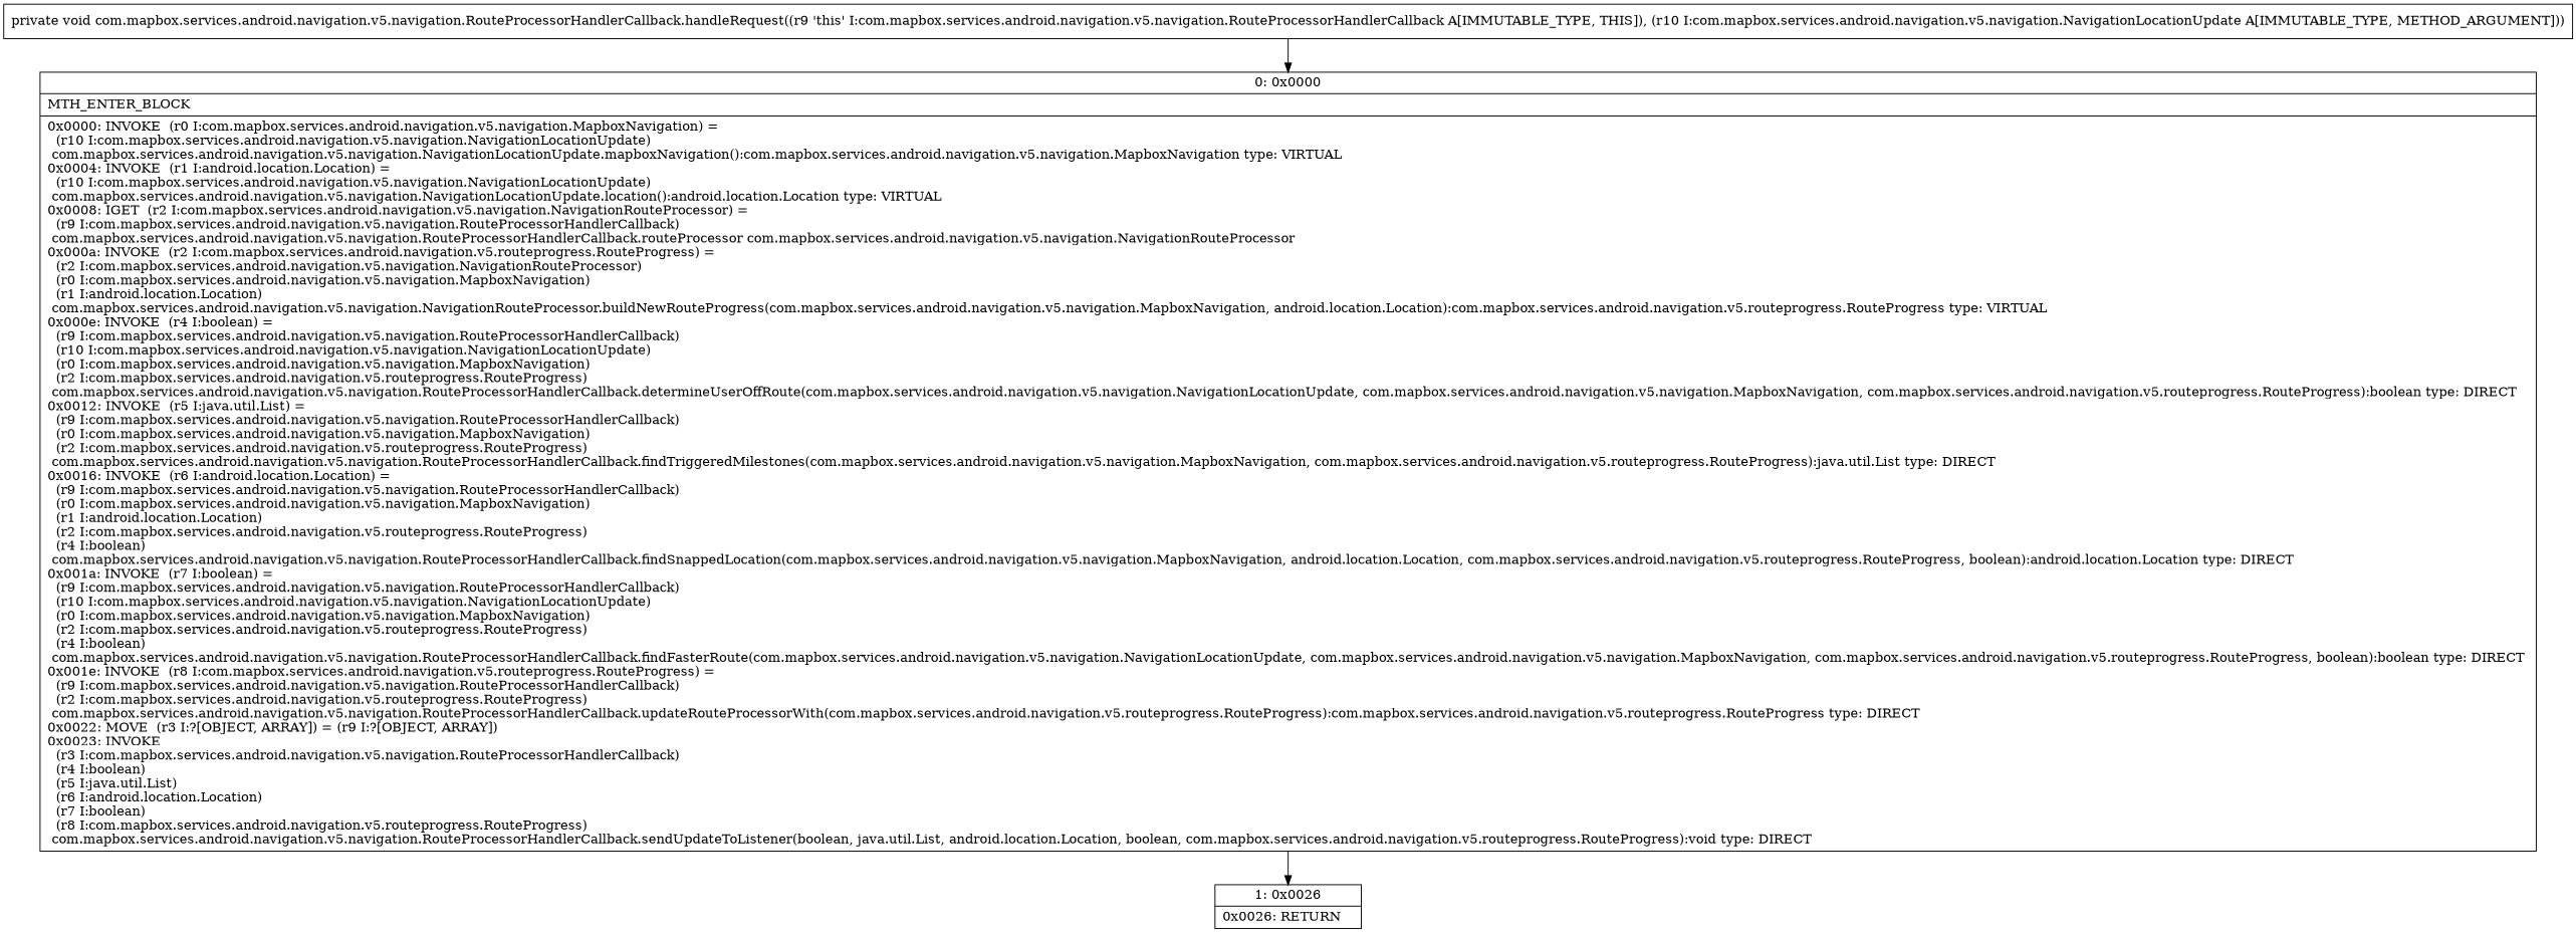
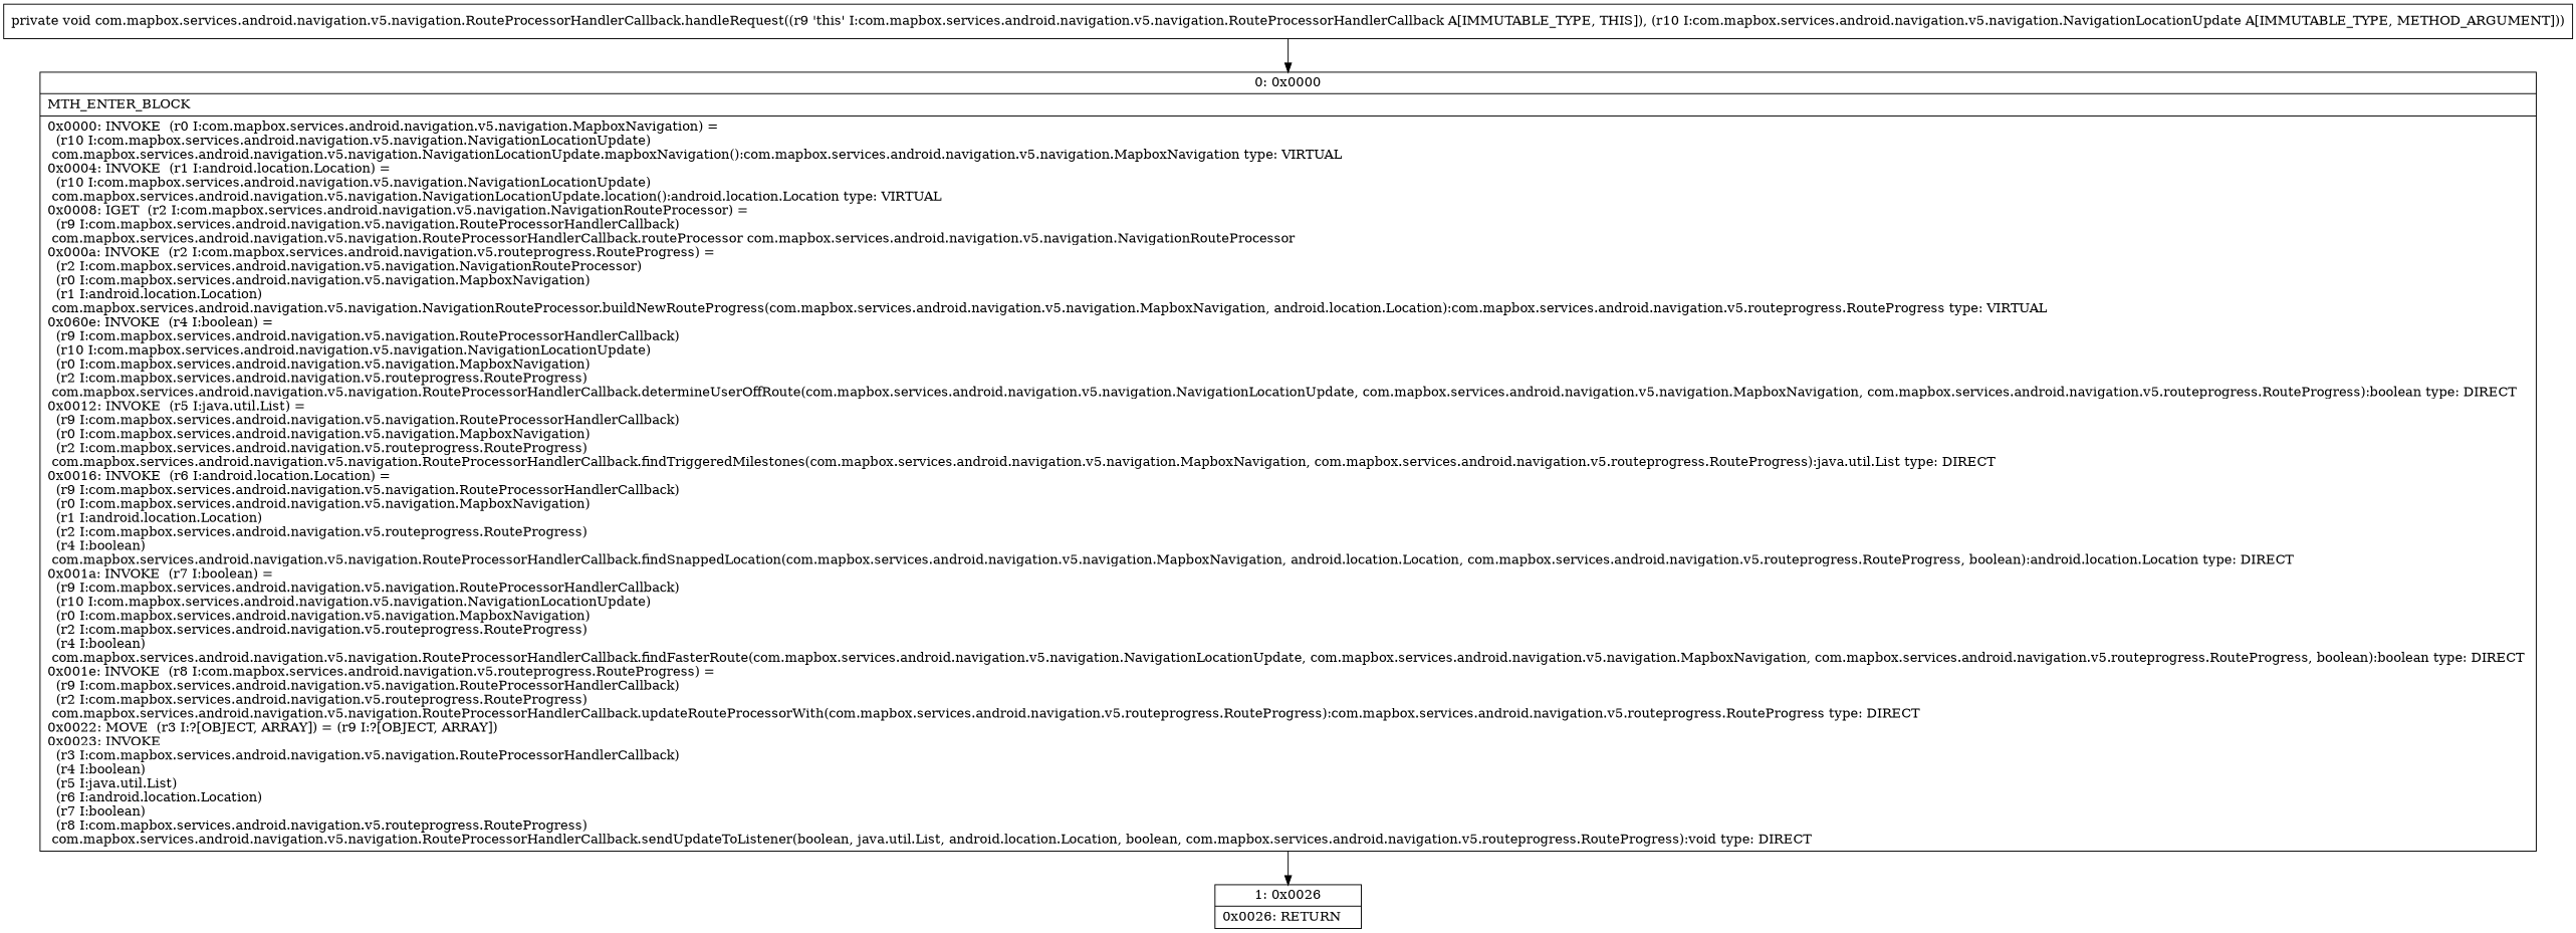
  digraph {
    node [shape=record]
-   n1 [label="{0\:\ 0x0000|MTH_ENTER_BLOCK\l|0x0000: INVOKE  (r0 I:com.mapbox.services.android.navigation.v5.navigation.MapboxNavigation) = \l  (r10 I:com.mapbox.services.android.navigation.v5.navigation.NavigationLocationUpdate)\l com.mapbox.services.android.navigation.v5.navigation.NavigationLocationUpdate.mapboxNavigation():com.mapbox.services.android.navigation.v5.navigation.MapboxNavigation type: VIRTUAL \l0x0004: INVOKE  (r1 I:android.location.Location) = \l  (r10 I:com.mapbox.services.android.navigation.v5.navigation.NavigationLocationUpdate)\l com.mapbox.services.android.navigation.v5.navigation.NavigationLocationUpdate.location():android.location.Location type: VIRTUAL \l0x0008: IGET  (r2 I:com.mapbox.services.android.navigation.v5.navigation.NavigationRouteProcessor) = \l  (r9 I:com.mapbox.services.android.navigation.v5.navigation.RouteProcessorHandlerCallback)\l com.mapbox.services.android.navigation.v5.navigation.RouteProcessorHandlerCallback.routeProcessor com.mapbox.services.android.navigation.v5.navigation.NavigationRouteProcessor \l0x000a: INVOKE  (r2 I:com.mapbox.services.android.navigation.v5.routeprogress.RouteProgress) = \l  (r2 I:com.mapbox.services.android.navigation.v5.navigation.NavigationRouteProcessor)\l  (r0 I:com.mapbox.services.android.navigation.v5.navigation.MapboxNavigation)\l  (r1 I:android.location.Location)\l com.mapbox.services.android.navigation.v5.navigation.NavigationRouteProcessor.buildNewRouteProgress(com.mapbox.services.android.navigation.v5.navigation.MapboxNavigation, android.location.Location):com.mapbox.services.android.navigation.v5.routeprogress.RouteProgress type: VIRTUAL \l0x000e: INVOKE  (r4 I:boolean) = \l  (r9 I:com.mapbox.services.android.navigation.v5.navigation.RouteProcessorHandlerCallback)\l  (r10 I:com.mapbox.services.android.navigation.v5.navigation.NavigationLocationUpdate)\l  (r0 I:com.mapbox.services.android.navigation.v5.navigation.MapboxNavigation)\l  (r2 I:com.mapbox.services.android.navigation.v5.routeprogress.RouteProgress)\l com.mapbox.services.android.navigation.v5.navigation.RouteProcessorHandlerCallback.determineUserOffRoute(com.mapbox.services.android.navigation.v5.navigation.NavigationLocationUpdate, com.mapbox.services.android.navigation.v5.navigation.MapboxNavigation, com.mapbox.services.android.navigation.v5.routeprogress.RouteProgress):boolean type: DIRECT \l0x0012: INVOKE  (r5 I:java.util.List) = \l  (r9 I:com.mapbox.services.android.navigation.v5.navigation.RouteProcessorHandlerCallback)\l  (r0 I:com.mapbox.services.android.navigation.v5.navigation.MapboxNavigation)\l  (r2 I:com.mapbox.services.android.navigation.v5.routeprogress.RouteProgress)\l com.mapbox.services.android.navigation.v5.navigation.RouteProcessorHandlerCallback.findTriggeredMilestones(com.mapbox.services.android.navigation.v5.navigation.MapboxNavigation, com.mapbox.services.android.navigation.v5.routeprogress.RouteProgress):java.util.List type: DIRECT \l0x0016: INVOKE  (r6 I:android.location.Location) = \l  (r9 I:com.mapbox.services.android.navigation.v5.navigation.RouteProcessorHandlerCallback)\l  (r0 I:com.mapbox.services.android.navigation.v5.navigation.MapboxNavigation)\l  (r1 I:android.location.Location)\l  (r2 I:com.mapbox.services.android.navigation.v5.routeprogress.RouteProgress)\l  (r4 I:boolean)\l com.mapbox.services.android.navigation.v5.navigation.RouteProcessorHandlerCallback.findSnappedLocation(com.mapbox.services.android.navigation.v5.navigation.MapboxNavigation, android.location.Location, com.mapbox.services.android.navigation.v5.routeprogress.RouteProgress, boolean):android.location.Location type: DIRECT \l0x001a: INVOKE  (r7 I:boolean) = \l  (r9 I:com.mapbox.services.android.navigation.v5.navigation.RouteProcessorHandlerCallback)\l  (r10 I:com.mapbox.services.android.navigation.v5.navigation.NavigationLocationUpdate)\l  (r0 I:com.mapbox.services.android.navigation.v5.navigation.MapboxNavigation)\l  (r2 I:com.mapbox.services.android.navigation.v5.routeprogress.RouteProgress)\l  (r4 I:boolean)\l com.mapbox.services.android.navigation.v5.navigation.RouteProcessorHandlerCallback.findFasterRoute(com.mapbox.services.android.navigation.v5.navigation.NavigationLocationUpdate, com.mapbox.services.android.navigation.v5.navigation.MapboxNavigation, com.mapbox.services.android.navigation.v5.routeprogress.RouteProgress, boolean):boolean type: DIRECT \l0x001e: INVOKE  (r8 I:com.mapbox.services.android.navigation.v5.routeprogress.RouteProgress) = \l  (r9 I:com.mapbox.services.android.navigation.v5.navigation.RouteProcessorHandlerCallback)\l  (r2 I:com.mapbox.services.android.navigation.v5.routeprogress.RouteProgress)\l com.mapbox.services.android.navigation.v5.navigation.RouteProcessorHandlerCallback.updateRouteProcessorWith(com.mapbox.services.android.navigation.v5.routeprogress.RouteProgress):com.mapbox.services.android.navigation.v5.routeprogress.RouteProgress type: DIRECT \l0x0022: MOVE  (r3 I:?[OBJECT, ARRAY]) = (r9 I:?[OBJECT, ARRAY]) \l0x0023: INVOKE  \l  (r3 I:com.mapbox.services.android.navigation.v5.navigation.RouteProcessorHandlerCallback)\l  (r4 I:boolean)\l  (r5 I:java.util.List)\l  (r6 I:android.location.Location)\l  (r7 I:boolean)\l  (r8 I:com.mapbox.services.android.navigation.v5.routeprogress.RouteProgress)\l com.mapbox.services.android.navigation.v5.navigation.RouteProcessorHandlerCallback.sendUpdateToListener(boolean, java.util.List, android.location.Location, boolean, com.mapbox.services.android.navigation.v5.routeprogress.RouteProgress):void type: DIRECT \l}"]
+   n1 [label="{0\:\ 0x0000|MTH_ENTER_BLOCK\l|0x0000: INVOKE  (r0 I:com.mapbox.services.android.navigation.v5.navigation.MapboxNavigation) = \l  (r10 I:com.mapbox.services.android.navigation.v5.navigation.NavigationLocationUpdate)\l com.mapbox.services.android.navigation.v5.navigation.NavigationLocationUpdate.mapboxNavigation():com.mapbox.services.android.navigation.v5.navigation.MapboxNavigation type: VIRTUAL \l0x0004: INVOKE  (r1 I:android.location.Location) = \l  (r10 I:com.mapbox.services.android.navigation.v5.navigation.NavigationLocationUpdate)\l com.mapbox.services.android.navigation.v5.navigation.NavigationLocationUpdate.location():android.location.Location type: VIRTUAL \l0x0008: IGET  (r2 I:com.mapbox.services.android.navigation.v5.navigation.NavigationRouteProcessor) = \l  (r9 I:com.mapbox.services.android.navigation.v5.navigation.RouteProcessorHandlerCallback)\l com.mapbox.services.android.navigation.v5.navigation.RouteProcessorHandlerCallback.routeProcessor com.mapbox.services.android.navigation.v5.navigation.NavigationRouteProcessor \l0x000a: INVOKE  (r2 I:com.mapbox.services.android.navigation.v5.routeprogress.RouteProgress) = \l  (r2 I:com.mapbox.services.android.navigation.v5.navigation.NavigationRouteProcessor)\l  (r0 I:com.mapbox.services.android.navigation.v5.navigation.MapboxNavigation)\l  (r1 I:android.location.Location)\l com.mapbox.services.android.navigation.v5.navigation.NavigationRouteProcessor.buildNewRouteProgress(com.mapbox.services.android.navigation.v5.navigation.MapboxNavigation, android.location.Location):com.mapbox.services.android.navigation.v5.routeprogress.RouteProgress type: VIRTUAL \l0x060e: INVOKE  (r4 I:boolean) = \l  (r9 I:com.mapbox.services.android.navigation.v5.navigation.RouteProcessorHandlerCallback)\l  (r10 I:com.mapbox.services.android.navigation.v5.navigation.NavigationLocationUpdate)\l  (r0 I:com.mapbox.services.android.navigation.v5.navigation.MapboxNavigation)\l  (r2 I:com.mapbox.services.android.navigation.v5.routeprogress.RouteProgress)\l com.mapbox.services.android.navigation.v5.navigation.RouteProcessorHandlerCallback.determineUserOffRoute(com.mapbox.services.android.navigation.v5.navigation.NavigationLocationUpdate, com.mapbox.services.android.navigation.v5.navigation.MapboxNavigation, com.mapbox.services.android.navigation.v5.routeprogress.RouteProgress):boolean type: DIRECT \l0x0012: INVOKE  (r5 I:java.util.List) = \l  (r9 I:com.mapbox.services.android.navigation.v5.navigation.RouteProcessorHandlerCallback)\l  (r0 I:com.mapbox.services.android.navigation.v5.navigation.MapboxNavigation)\l  (r2 I:com.mapbox.services.android.navigation.v5.routeprogress.RouteProgress)\l com.mapbox.services.android.navigation.v5.navigation.RouteProcessorHandlerCallback.findTriggeredMilestones(com.mapbox.services.android.navigation.v5.navigation.MapboxNavigation, com.mapbox.services.android.navigation.v5.routeprogress.RouteProgress):java.util.List type: DIRECT \l0x0016: INVOKE  (r6 I:android.location.Location) = \l  (r9 I:com.mapbox.services.android.navigation.v5.navigation.RouteProcessorHandlerCallback)\l  (r0 I:com.mapbox.services.android.navigation.v5.navigation.MapboxNavigation)\l  (r1 I:android.location.Location)\l  (r2 I:com.mapbox.services.android.navigation.v5.routeprogress.RouteProgress)\l  (r4 I:boolean)\l com.mapbox.services.android.navigation.v5.navigation.RouteProcessorHandlerCallback.findSnappedLocation(com.mapbox.services.android.navigation.v5.navigation.MapboxNavigation, android.location.Location, com.mapbox.services.android.navigation.v5.routeprogress.RouteProgress, boolean):android.location.Location type: DIRECT \l0x001a: INVOKE  (r7 I:boolean) = \l  (r9 I:com.mapbox.services.android.navigation.v5.navigation.RouteProcessorHandlerCallback)\l  (r10 I:com.mapbox.services.android.navigation.v5.navigation.NavigationLocationUpdate)\l  (r0 I:com.mapbox.services.android.navigation.v5.navigation.MapboxNavigation)\l  (r2 I:com.mapbox.services.android.navigation.v5.routeprogress.RouteProgress)\l  (r4 I:boolean)\l com.mapbox.services.android.navigation.v5.navigation.RouteProcessorHandlerCallback.findFasterRoute(com.mapbox.services.android.navigation.v5.navigation.NavigationLocationUpdate, com.mapbox.services.android.navigation.v5.navigation.MapboxNavigation, com.mapbox.services.android.navigation.v5.routeprogress.RouteProgress, boolean):boolean type: DIRECT \l0x001e: INVOKE  (r8 I:com.mapbox.services.android.navigation.v5.routeprogress.RouteProgress) = \l  (r9 I:com.mapbox.services.android.navigation.v5.navigation.RouteProcessorHandlerCallback)\l  (r2 I:com.mapbox.services.android.navigation.v5.routeprogress.RouteProgress)\l com.mapbox.services.android.navigation.v5.navigation.RouteProcessorHandlerCallback.updateRouteProcessorWith(com.mapbox.services.android.navigation.v5.routeprogress.RouteProgress):com.mapbox.services.android.navigation.v5.routeprogress.RouteProgress type: DIRECT \l0x0022: MOVE  (r3 I:?[OBJECT, ARRAY]) = (r9 I:?[OBJECT, ARRAY]) \l0x0023: INVOKE  \l  (r3 I:com.mapbox.services.android.navigation.v5.navigation.RouteProcessorHandlerCallback)\l  (r4 I:boolean)\l  (r5 I:java.util.List)\l  (r6 I:android.location.Location)\l  (r7 I:boolean)\l  (r8 I:com.mapbox.services.android.navigation.v5.routeprogress.RouteProgress)\l com.mapbox.services.android.navigation.v5.navigation.RouteProcessorHandlerCallback.sendUpdateToListener(boolean, java.util.List, android.location.Location, boolean, com.mapbox.services.android.navigation.v5.routeprogress.RouteProgress):void type: DIRECT \l}"]
    n2 [label="{1\:\ 0x0026|0x0026: RETURN   \l}"]
    n3 [label="{private void com.mapbox.services.android.navigation.v5.navigation.RouteProcessorHandlerCallback.handleRequest((r9 'this' I:com.mapbox.services.android.navigation.v5.navigation.RouteProcessorHandlerCallback A[IMMUTABLE_TYPE, THIS]), (r10 I:com.mapbox.services.android.navigation.v5.navigation.NavigationLocationUpdate A[IMMUTABLE_TYPE, METHOD_ARGUMENT])) }"]
    n1 -> n2
    n3 -> n1
  }
